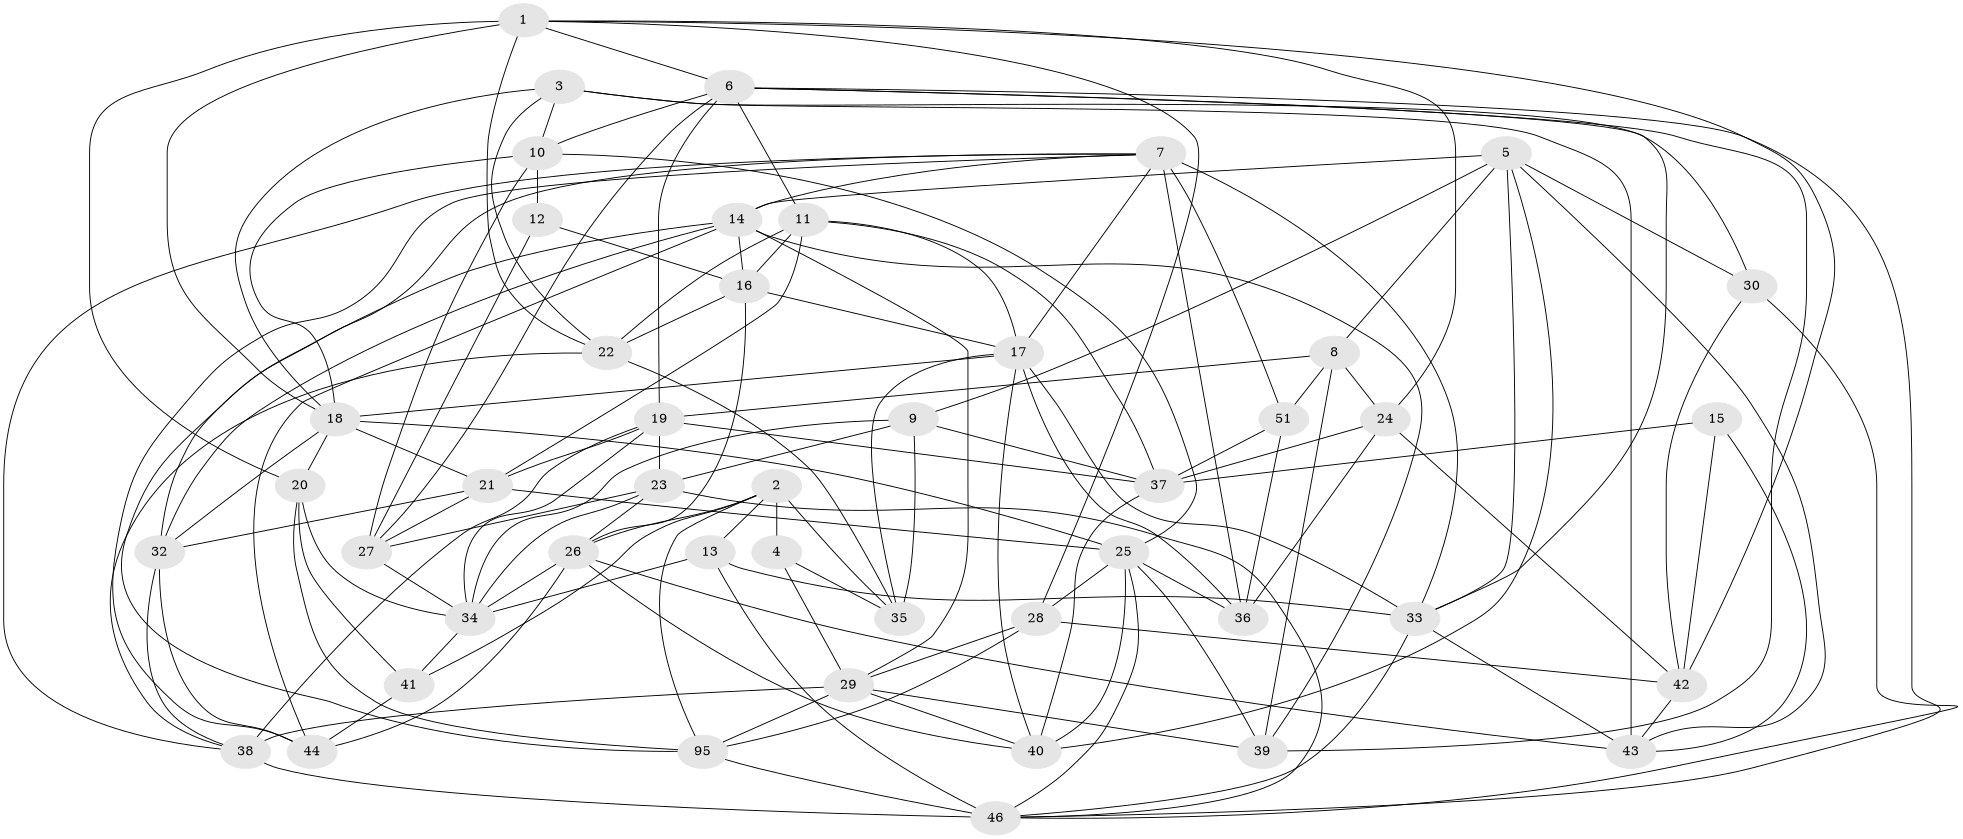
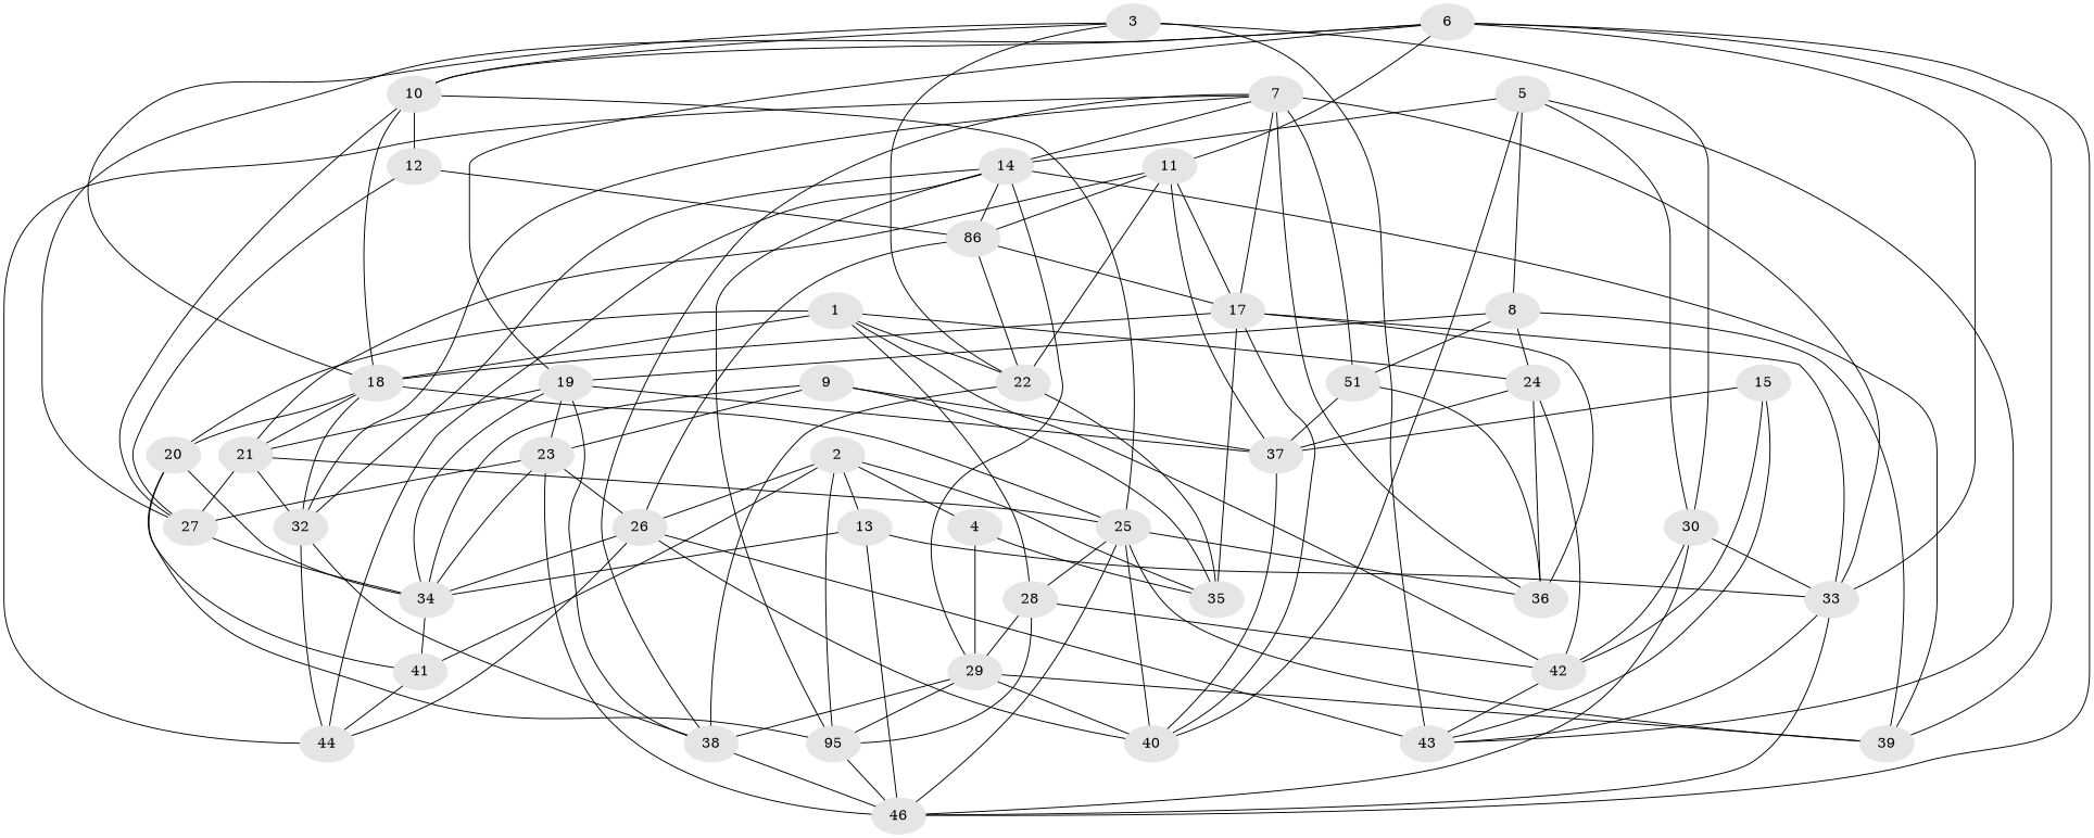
  graph {
    node [color=gray90 style=filled]
    edge [weight=1.0]
    1
    6
    18
    20
    22
    24
    28
    42
    10
    33
    39
    11
    19
    27
    46
    32
    25
    21
    41
    n20 [label=95]
    34
    35
    38
    37
    36
    29
    43
    2
    4
    13
    26
    40
    44
    3
    30
    12
    5
    8
    9
    14
    n41 [label=51]
    23
-   16
+   16 [label=86]
    17
    7
    15
-   1 -- 6
    1 -- 18
    1 -- 20 [weight=2.0]
    1 -- 22
    1 -- 24
    1 -- 28
    1 -- 42
    6 -- 10
    6 -- 33
    6 -- 39
    6 -- 11
    6 -- 19
    6 -- 27
    6 -- 46
    18 -- 20
    18 -- 32
    18 -- 25
    18 -- 21
    20 -- 41
    20 -- n20
    20 -- 34
    22 -- 35
    22 -- 38
    24 -- 42
    24 -- 37
    24 -- 36 [weight=2.0]
    28 -- 42
    28 -- n20
    28 -- 29
    42 -- 43
    10 -- 18
    10 -- 27
    10 -- 25
    10 -- 12
    33 -- 46
    33 -- 43
    11 -- 22
    11 -- 21
    11 -- 37
    11 -- 16
    11 -- 17
    19 -- 21
    19 -- 34
    19 -- 38
    19 -- 37
    19 -- 23
    27 -- 34 [weight=2.0]
    32 -- 38
    32 -- 44
    25 -- 28
    25 -- 39
    25 -- 46
    25 -- 36
    25 -- 40
    21 -- 27
    21 -- 32
    21 -- 25
    41 -- 44
    n20 -- 46
    34 -- 41
    38 -- 46 [weight=2.0]
    37 -- 40
    29 -- 39
    29 -- n20
    29 -- 38 [weight=2.0]
    29 -- 40
    2 -- 41
    2 -- n20
    2 -- 35
    2 -- 4
    2 -- 13
    2 -- 26
    4 -- 35 [weight=2.0]
    4 -- 29 [weight=2.0]
    13 -- 33
    13 -- 46 [weight=2.0]
    13 -- 34 [weight=2.0]
    26 -- 34
    26 -- 43 [weight=2.0]
    26 -- 40
    26 -- 44
    3 -- 18
    3 -- 22
    3 -- 10
    3 -- 43 [weight=2.0]
    3 -- 30
    30 -- 42
    30 -- 46
    12 -- 27
    12 -- 16
-   5 -- 33
+   30 -- 33
    5 -- 43
    5 -- 40
    5 -- 30
    5 -- 8
-   5 -- 9
    5 -- 14
    8 -- 24
    8 -- 39
    8 -- 19 [weight=2.0]
    8 -- n41
    9 -- 34
    9 -- 35
    9 -- 37
    9 -- 23
    14 -- 39
    14 -- 32
    14 -- n20
    14 -- 29
    14 -- 44
    14 -- 16
    n41 -- 37
    n41 -- 36
    23 -- 27
    23 -- 46
    23 -- 34
    23 -- 26
    16 -- 22
    16 -- 26
    16 -- 17
    17 -- 18
    17 -- 33
    17 -- 35
    17 -- 36
    17 -- 40
    7 -- 33
    7 -- 32
    7 -- 38
    7 -- 36
    7 -- 44
    7 -- 14
    7 -- n41 [weight=3.0]
    7 -- 17
    15 -- 42
    15 -- 37
    15 -- 43
  }
